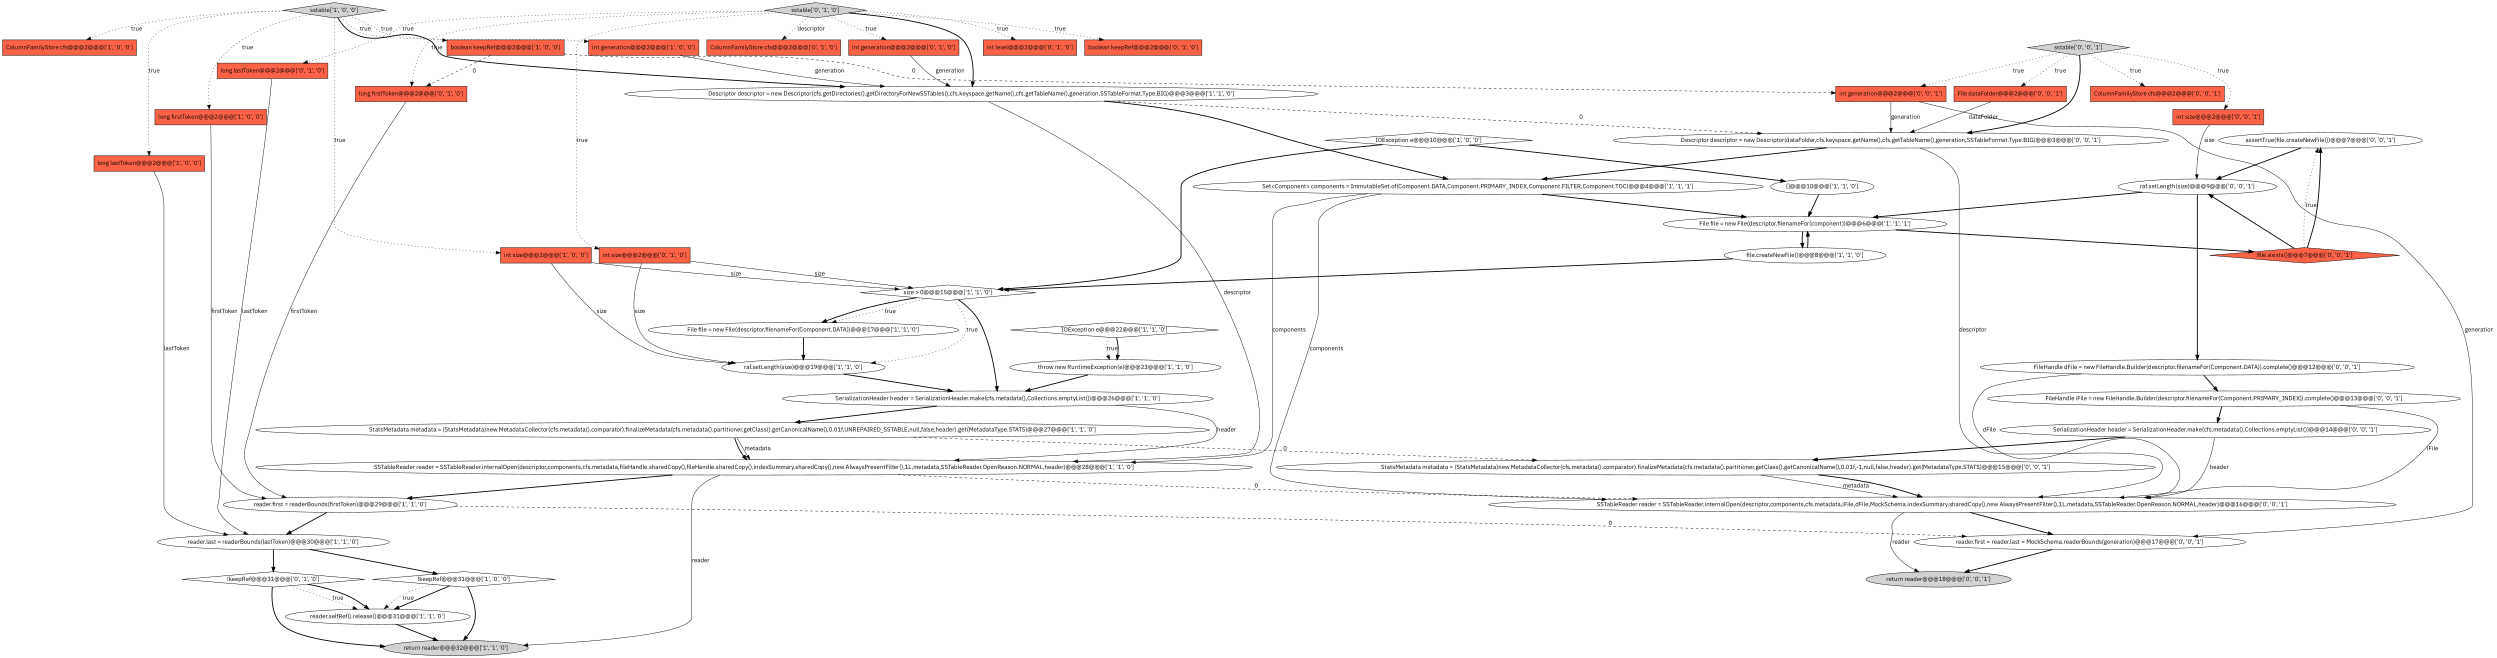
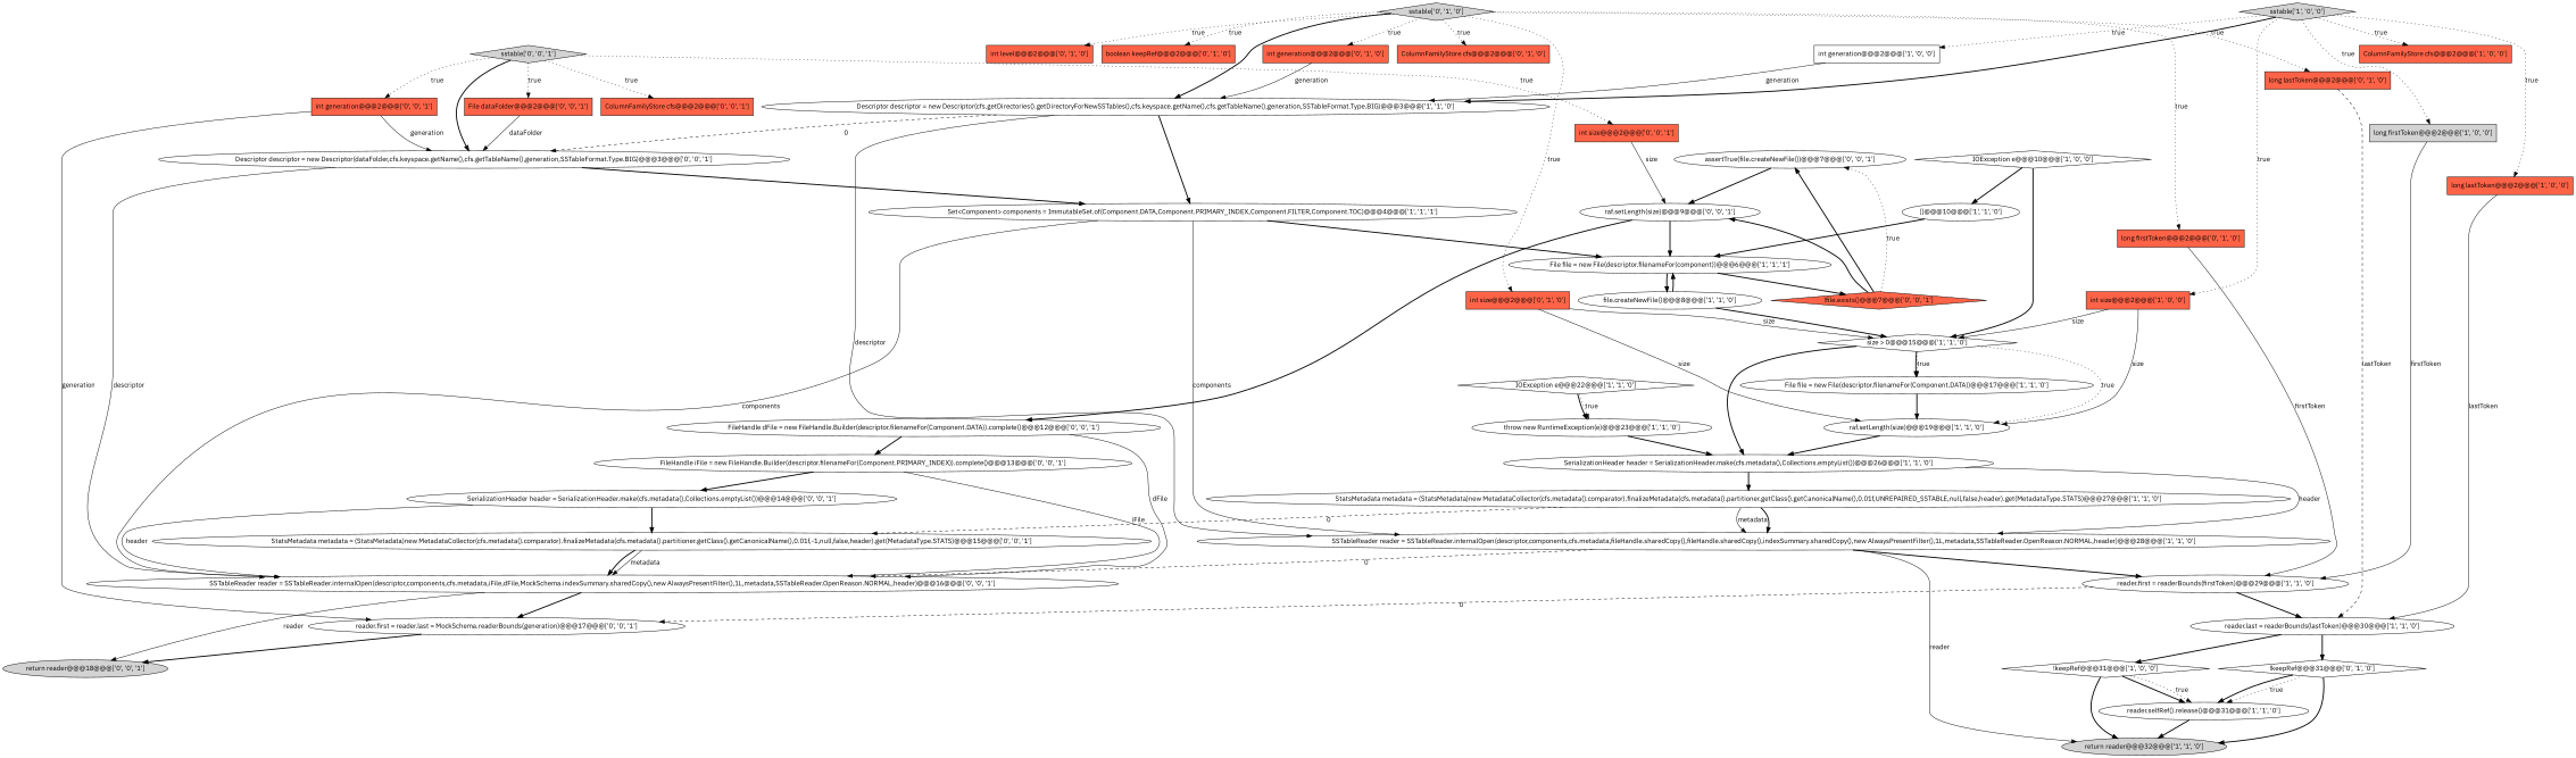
  digraph {
    fontname="IBM Plex Sans"
    node [fillcolor=white fontname="IBM Plex Sans" shape=ellipse style=filled]
    edge [fontname="IBM Plex Sans" style=bold]
    n1 [label="assertTrue(file.createNewFile())@@@7@@@['0', '0', '1']"]
    n2 [label="raf.setLength(size)@@@9@@@['0', '0', '1']"]
    n3 [label="File file = new File(descriptor.filenameFor(component))@@@6@@@['1', '1', '1']"]
    n4 [label="FileHandle dFile = new FileHandle.Builder(descriptor.filenameFor(Component.DATA)).complete()@@@12@@@['0', '0', '1']"]
    n5 [label="SerializationHeader header = SerializationHeader.make(cfs.metadata(),Collections.emptyList())@@@26@@@['1', '1', '0']"]
    n6 [label="SSTableReader reader = SSTableReader.internalOpen(descriptor,components,cfs.metadata,fileHandle.sharedCopy(),fileHandle.sharedCopy(),indexSummary.sharedCopy(),new AlwaysPresentFilter(),1L,metadata,SSTableReader.OpenReason.NORMAL,header)@@@28@@@['1', '1', '0']"]
    n7 [label="StatsMetadata metadata = (StatsMetadata)new MetadataCollector(cfs.metadata().comparator).finalizeMetadata(cfs.metadata().partitioner.getClass().getCanonicalName(),0.01f,UNREPAIRED_SSTABLE,null,false,header).get(MetadataType.STATS)@@@27@@@['1', '1', '0']"]
    n8 [label="SSTableReader reader = SSTableReader.internalOpen(descriptor,components,cfs.metadata,iFile,dFile,MockSchema.indexSummary.sharedCopy(),new AlwaysPresentFilter(),1L,metadata,SSTableReader.OpenReason.NORMAL,header)@@@16@@@['0', '0', '1']"]
    n9 [fillcolor=lightgray label="return reader@@@32@@@['1', '1', '0']"]
    n10 [label="reader.first = readerBounds(firstToken)@@@29@@@['1', '1', '0']"]
    n11 [label="StatsMetadata metadata = (StatsMetadata)new MetadataCollector(cfs.metadata().comparator).finalizeMetadata(cfs.metadata().partitioner.getClass().getCanonicalName(),0.01f,-1,null,false,header).get(MetadataType.STATS)@@@15@@@['0', '0', '1']"]
    n12 [fillcolor=tomato label="boolean keepRef@@@2@@@['0', '1', '0']" shape=box]
    n13 [fillcolor=lightgray label="return reader@@@18@@@['0', '0', '1']"]
    n14 [fillcolor=lightgray label="sstable['0', '0', '1']" shape=diamond]
    n15 [fillcolor=tomato label="ColumnFamilyStore cfs@@@2@@@['0', '0', '1']" shape=box]
    n16 [label="Descriptor descriptor = new Descriptor(dataFolder,cfs.keyspace.getName(),cfs.getTableName(),generation,SSTableFormat.Type.BIG)@@@3@@@['0', '0', '1']"]
    n17 [fillcolor=tomato label="int generation@@@2@@@['0', '0', '1']" shape=box]
    n18 [fillcolor=tomato label="int size@@@2@@@['0', '0', '1']" shape=box]
    n19 [fillcolor=tomato label="File dataFolder@@@2@@@['0', '0', '1']" shape=box]
    n20 [label="Set<Component> components = ImmutableSet.of(Component.DATA,Component.PRIMARY_INDEX,Component.FILTER,Component.TOC)@@@4@@@['1', '1', '1']"]
    n21 [label="reader.first = reader.last = MockSchema.readerBounds(generation)@@@17@@@['0', '0', '1']"]
    n22 [label="file.createNewFile()@@@8@@@['1', '1', '0']"]
    n23 [fillcolor=tomato label="!file.exists()@@@7@@@['0', '0', '1']" shape=diamond]
    n24 [label="!keepRef@@@31@@@['0', '1', '0']" shape=diamond]
    n25 [label="reader.selfRef().release()@@@31@@@['1', '1', '0']"]
    n26 [fillcolor=tomato label="int size@@@2@@@['0', '1', '0']" shape=box]
    n27 [label="size > 0@@@15@@@['1', '1', '0']" shape=diamond]
    n28 [label="raf.setLength(size)@@@19@@@['1', '1', '0']"]
    n29 [label="File file = new File(descriptor.filenameFor(Component.DATA))@@@17@@@['1', '1', '0']"]
    n30 [fillcolor=tomato label="long lastToken@@@2@@@['0', '1', '0']" shape=box]
    n31 [label="reader.last = readerBounds(lastToken)@@@30@@@['1', '1', '0']"]
    n32 [label="!keepRef@@@31@@@['1', '0', '0']" shape=diamond]
    n33 [fillcolor=tomato label="ColumnFamilyStore cfs@@@2@@@['0', '1', '0']" shape=box]
-   n34 [fillcolor=tomato label="boolean keepRef@@@2@@@['1', '0', '0']" shape=box]
    n35 [fillcolor=tomato label="long firstToken@@@2@@@['0', '1', '0']" shape=box]
    n36 [label="FileHandle iFile = new FileHandle.Builder(descriptor.filenameFor(Component.PRIMARY_INDEX)).complete()@@@13@@@['0', '0', '1']"]
    n37 [label="SerializationHeader header = SerializationHeader.make(cfs.metadata(),Collections.emptyList())@@@14@@@['0', '0', '1']"]
    n38 [fillcolor=lightgray label="sstable['0', '1', '0']" shape=diamond]
    n39 [label="Descriptor descriptor = new Descriptor(cfs.getDirectories().getDirectoryForNewSSTables(),cfs.keyspace.getName(),cfs.getTableName(),generation,SSTableFormat.Type.BIG)@@@3@@@['1', '1', '0']"]
    n40 [fillcolor=tomato label="int level@@@2@@@['0', '1', '0']" shape=box]
    n41 [fillcolor=tomato label="int generation@@@2@@@['0', '1', '0']" shape=box]
    n42 [label="IOException e@@@22@@@['1', '1', '0']" shape=diamond]
    n43 [label="throw new RuntimeException(e)@@@23@@@['1', '1', '0']"]
-   n44 [fillcolor=tomato label="long firstToken@@@2@@@['1', '0', '0']" shape=box]
+   n44 [fillcolor=lightgray label="long firstToken@@@2@@@['1', '0', '0']" shape=box]
    n45 [label="IOException e@@@10@@@['1', '0', '0']" shape=diamond]
    n46 [label="{}@@@10@@@['1', '1', '0']"]
    n47 [fillcolor=tomato label="long lastToken@@@2@@@['1', '0', '0']" shape=box]
    n48 [fillcolor=tomato label="int size@@@2@@@['1', '0', '0']" shape=box]
-   n49 [fillcolor=tomato label="int generation@@@2@@@['1', '0', '0']" shape=box]
+   n49 [label="int generation@@@2@@@['1', '0', '0']" shape=box]
    n50 [fillcolor=tomato label="ColumnFamilyStore cfs@@@2@@@['1', '0', '0']" shape=box]
    n51 [fillcolor=lightgray label="sstable['1', '0', '0']" shape=diamond]
    n1 -> n2
    n2 -> n3
    n2 -> n4
    n3 -> n22
    n3 -> n23
    n4 -> n8 [label=dFile style=solid]
    n4 -> n36
    n5 -> n6 [label=header style=solid]
    n5 -> n7
    n6 -> n8 [label=0 style=dashed]
    n6 -> n9 [label=reader style=solid]
    n6 -> n10
    n7 -> n6 [label=metadata style=solid]
    n7 -> n6
    n7 -> n11 [label=0 style=dashed]
    n8 -> n13 [label=reader style=solid]
    n8 -> n21
    n10 -> n21 [label=0 style=dashed]
    n10 -> n31
    n11 -> n8 [label=metadata style=solid]
    n11 -> n8
    n14 -> n15 [label=true style=dotted]
    n14 -> n16
    n14 -> n17 [label=true style=dotted]
    n14 -> n18 [label=true style=dotted]
    n14 -> n19 [label=true style=dotted]
    n16 -> n8 [label=descriptor style=solid]
    n16 -> n20
    n17 -> n16 [label=generation style=solid]
    n17 -> n21 [label=generation style=solid]
    n18 -> n2 [label=size style=solid]
    n19 -> n16 [label=dataFolder style=solid]
    n20 -> n3
    n20 -> n6 [label=components style=solid]
    n20 -> n8 [label=components style=solid]
    n21 -> n13
    n22 -> n3
    n22 -> n27
    n23 -> n1 [label=true style=dotted]
    n23 -> n1
    n23 -> n2
    n24 -> n9
    n24 -> n25 [label=true style=dotted]
    n24 -> n25
    n25 -> n9
    n26 -> n27 [label=size style=solid]
    n26 -> n28 [label=size style=solid]
    n27 -> n5
    n27 -> n28 [label=true style=dotted]
    n27 -> n29 [label=true style=dotted]
    n27 -> n29
    n28 -> n5
    n29 -> n28
-   n30 -> n31 [label=lastToken style=solid]
+   n30 -> n31 [label=lastToken style=dashed]
    n31 -> n24
    n31 -> n32
    n32 -> n9
    n32 -> n25
    n32 -> n25 [label=true style=dotted]
-   n34 -> n17 [label=0 style=dashed]
-   n34 -> n35 [label=0 style=dashed]
    n35 -> n10 [label=firstToken style=solid]
    n36 -> n8 [label=iFile style=solid]
    n36 -> n37
    n37 -> n8 [label=header style=solid]
    n37 -> n11
    n38 -> n12 [label=true style=dotted]
    n38 -> n26 [label=true style=dotted]
    n38 -> n30 [label=true style=dotted]
-   n38 -> n33 [label=descriptor style=dotted]
+   n38 -> n33 [label=true style=dotted]
    n38 -> n35 [label=true style=dotted]
    n38 -> n39
    n38 -> n40 [label=true style=dotted]
    n38 -> n41 [label=true style=dotted]
    n39 -> n6 [label=descriptor style=solid]
    n39 -> n16 [label=0 style=dashed]
    n39 -> n20
    n41 -> n39 [label=generation style=solid]
    n42 -> n43 [label=true style=dotted]
    n42 -> n43
    n43 -> n5
    n44 -> n10 [label=firstToken style=solid]
    n45 -> n27
    n45 -> n46
    n46 -> n3
    n47 -> n31 [label=lastToken style=solid]
    n48 -> n27 [label=size style=solid]
    n48 -> n28 [label=size style=solid]
    n49 -> n39 [label=generation style=solid]
-   n51 -> n34 [label=true style=dotted]
    n51 -> n39
    n51 -> n44 [label=true style=dotted]
    n51 -> n47 [label=true style=dotted]
    n51 -> n48 [label=true style=dotted]
    n51 -> n49 [label=true style=dotted]
    n51 -> n50 [label=true style=dotted]
  }
